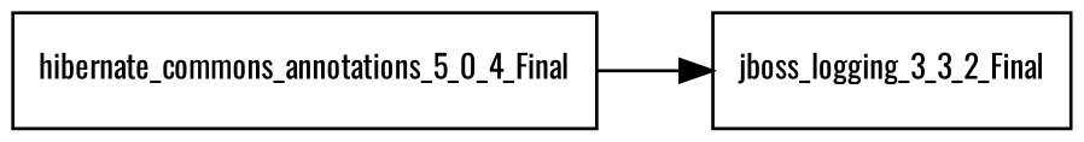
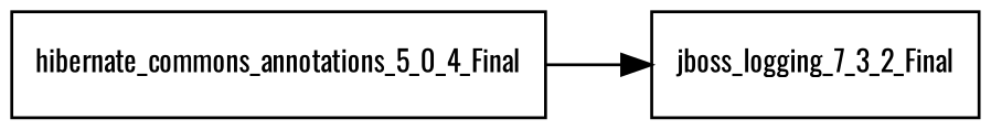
  digraph {
    rankdir=LR
    fontname=Oswald
    node [fontsize=10.0 shape=box fontname=Oswald]
    hibernate_commons_annotations_5_0_4_Final
-   jboss_logging_3_3_2_Final
+   jboss_logging_3_3_2_Final [label=jboss_logging_7_3_2_Final]
    hibernate_commons_annotations_5_0_4_Final -> jboss_logging_3_3_2_Final [fontname=Oswald]
  }
